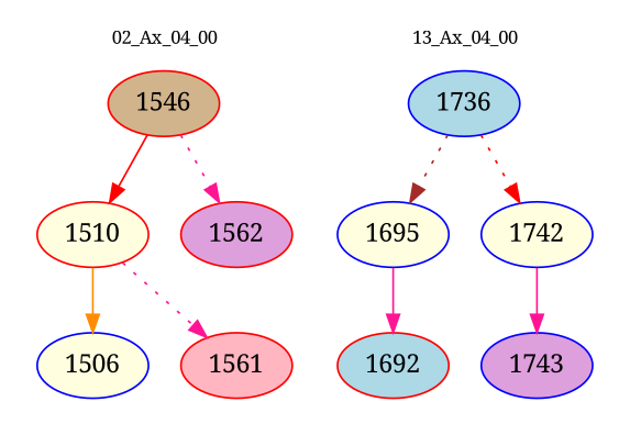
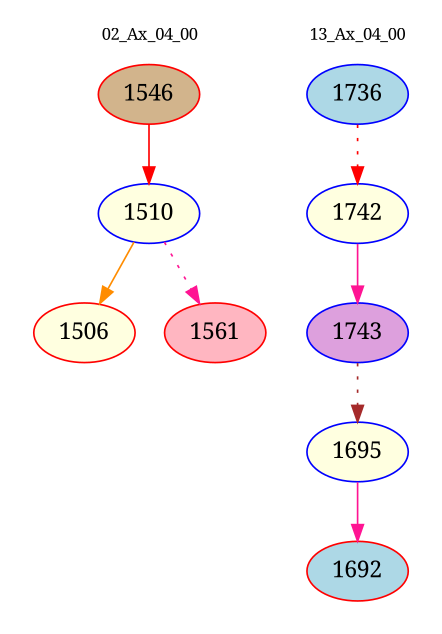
  digraph {
    fontname="Noto Serif"
    node [color=red fillcolor=lightyellow fontname="Noto Serif" style=filled]
    edge [color=deeppink fontname="Noto Serif" style=solid]
    n1 [fillcolor=tan label=1546]
-   n2 [label=1510]
-   n3 [fillcolor=plum label=1562]
-   n4 [color=blue label=1506]
+   n2 [color=blue label=1510]
+   n4 [label=1506]
    n5 [fillcolor=lightpink label=1561]
    n6 [color=blue fillcolor=lightblue label=1736]
    n7 [color=blue label=1695]
    n8 [color=blue label=1742]
    n9 [fillcolor=lightblue label=1692]
    n10 [color=blue fillcolor=plum label=1743]
    subgraph cluster_1 {
      color=white
      fontsize=10
      label="02_Ax_04_00"
      n1
      n2
-     n3
      n4
      n5
    }
    subgraph cluster_2 {
      color=white
      fontsize=10
      label="13_Ax_04_00"
      n6
      n7
      n8
      n9
      n10
    }
    n1 -> n2 [color=red]
-   n1 -> n3 [style=dotted]
    n2 -> n4 [color=darkorange]
    n2 -> n5 [style=dotted]
-   n6 -> n7 [color=brown style=dotted]
+   n10 -> n7 [color=brown style=dotted]
    n6 -> n8 [color=red style=dotted]
    n7 -> n9
    n8 -> n10
  }
